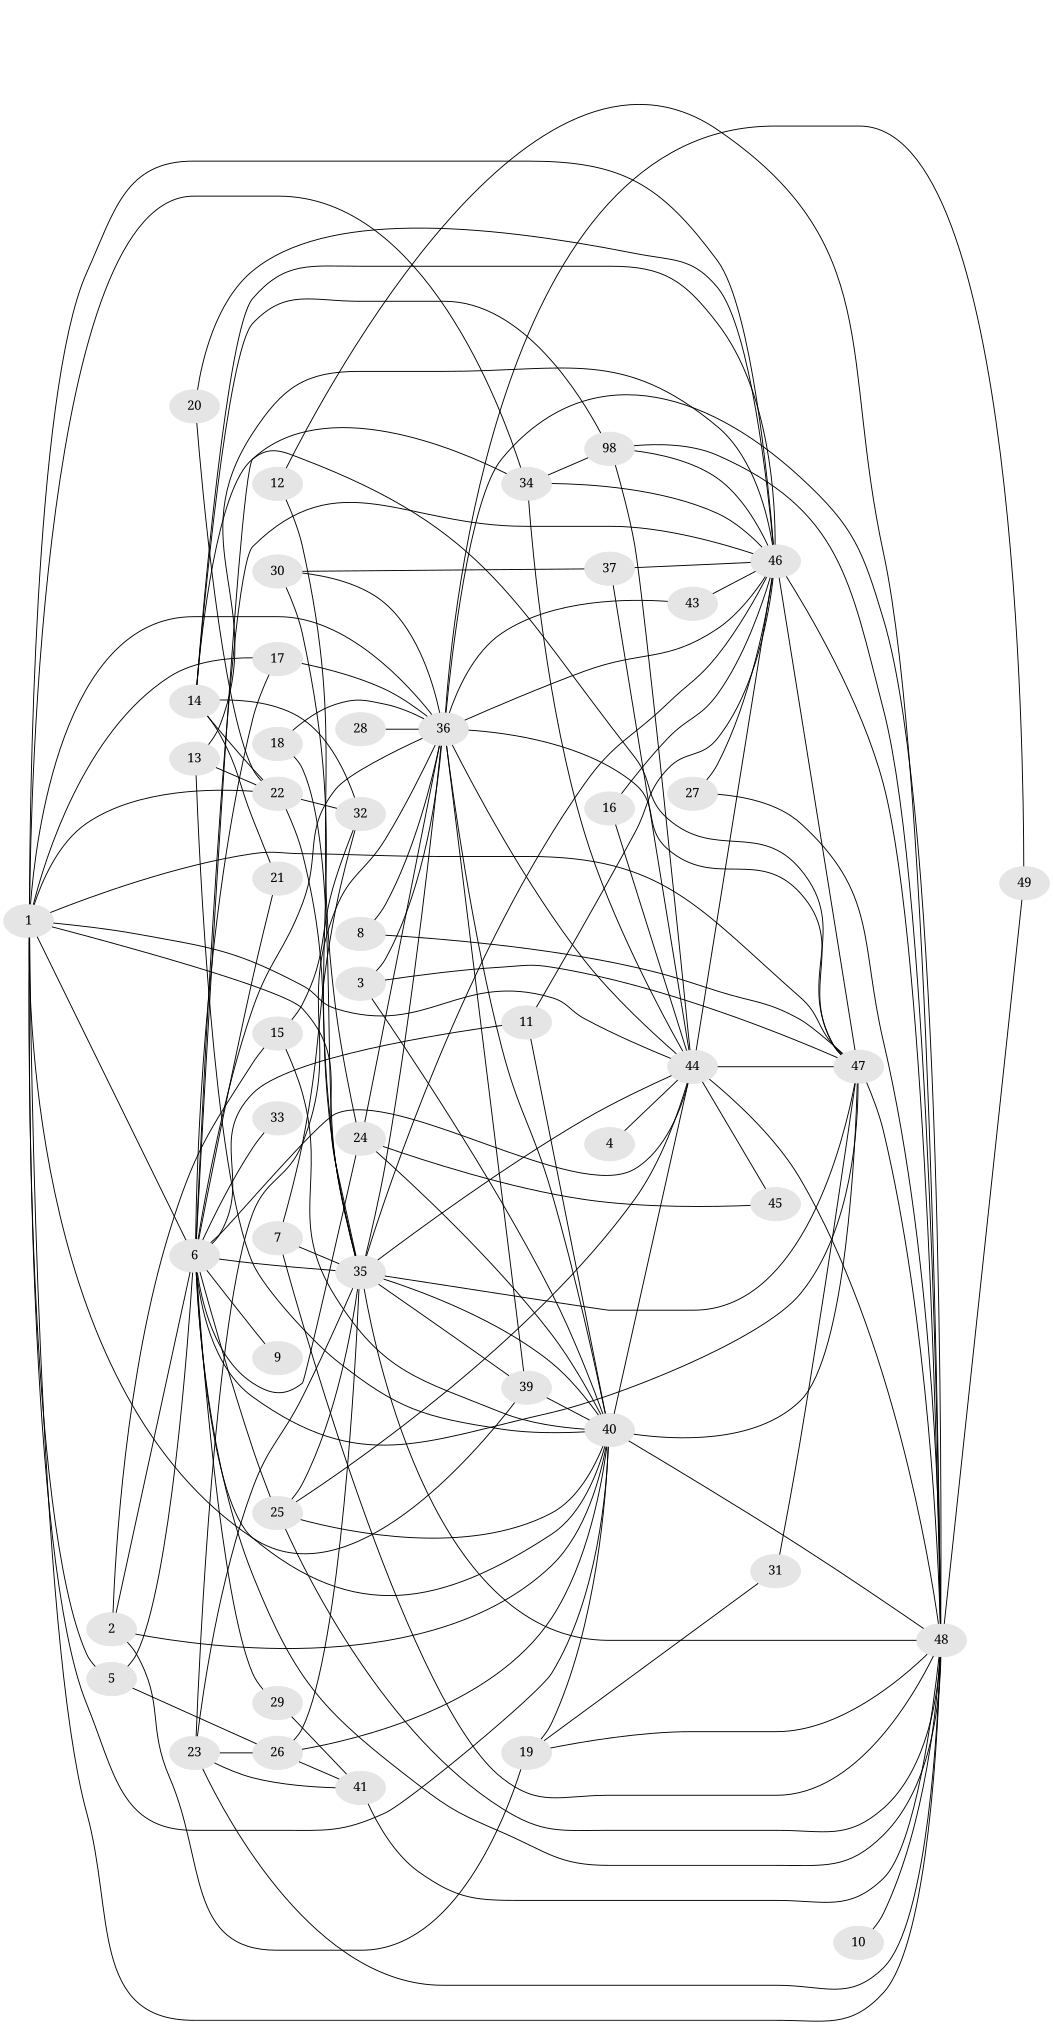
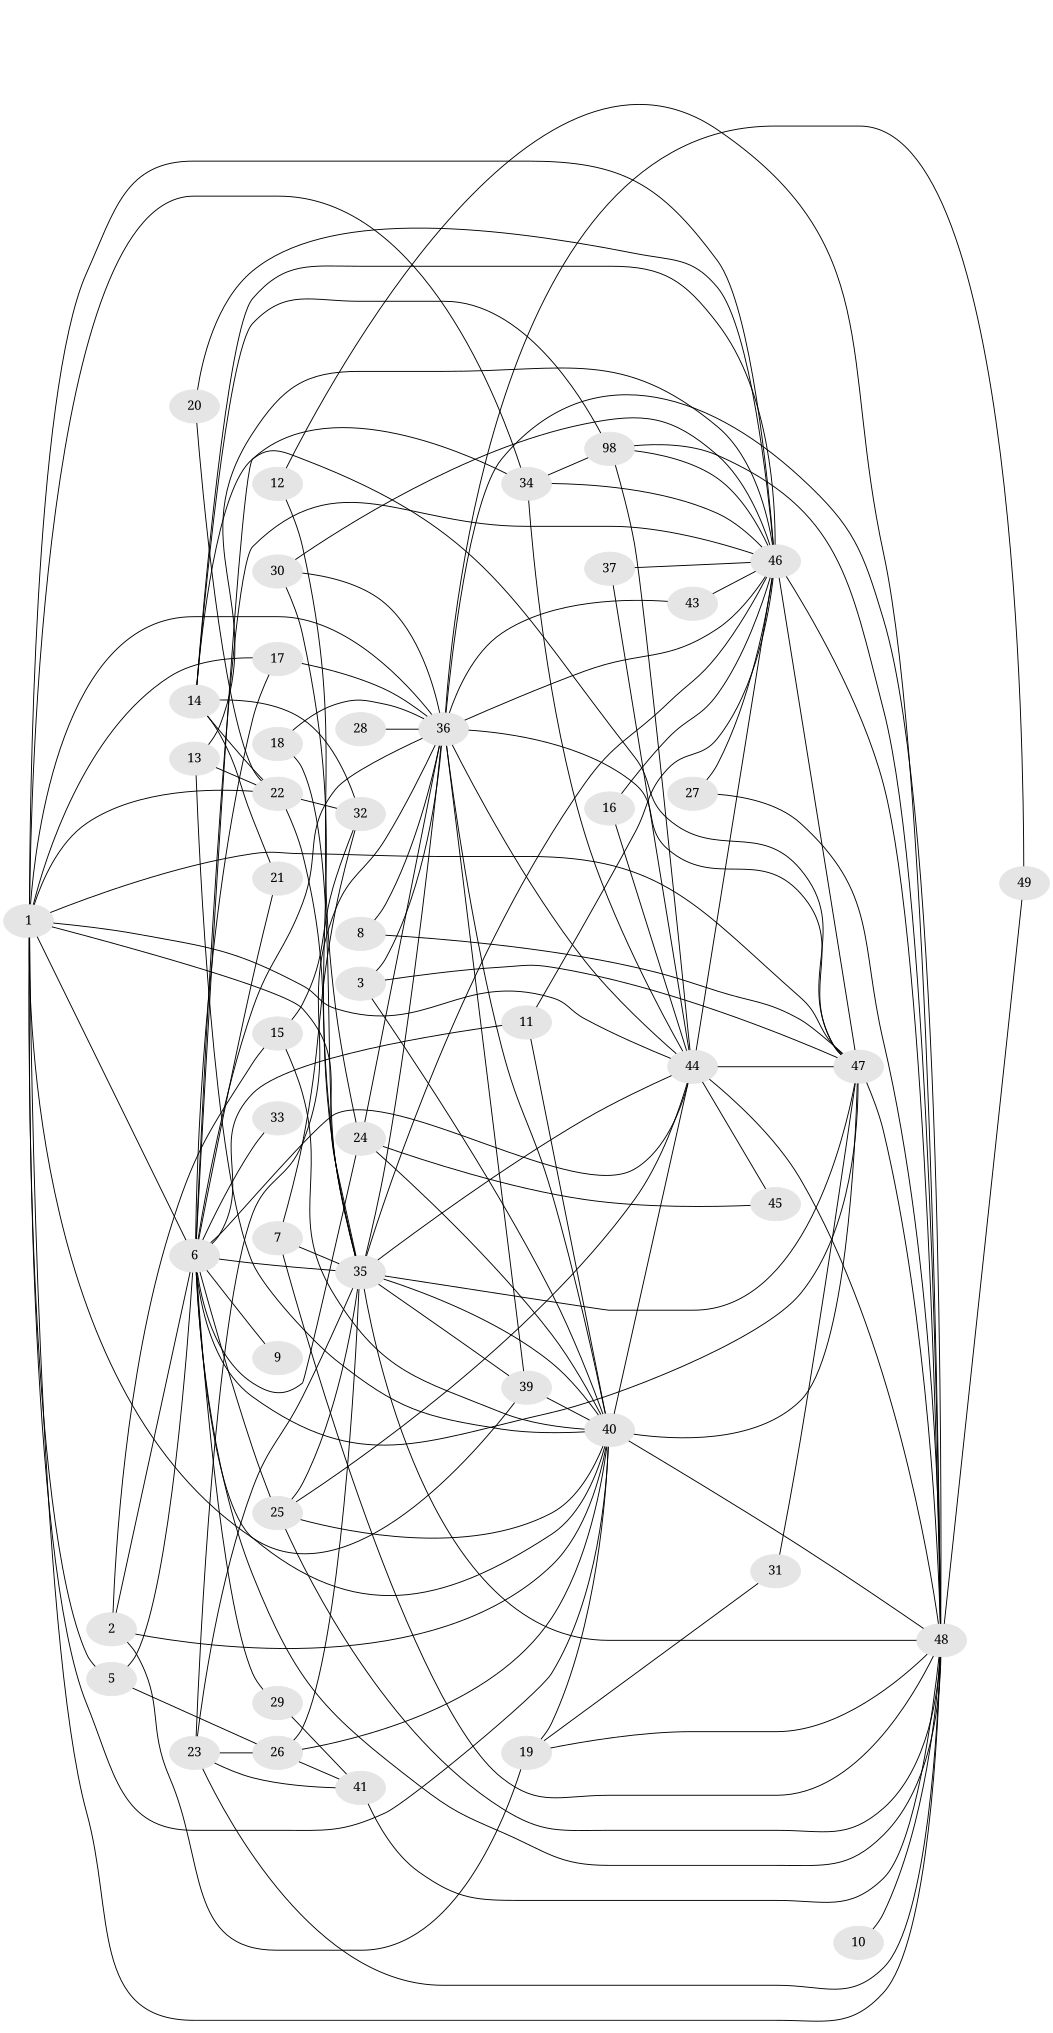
  graph {
    fontname="Noto Serif"
    rankdir=LR
    node [color=gray90 fontname="Noto Serif" style=filled]
    edge [fontname="Noto Serif" weight=1.0]
    1
    5
    6
    17
    22
    34
    35
    36
    39
    40
    44
    46
    47
    48
    26
    9
    11
    21
    24
    25
    29
    33
    7
    32
    n25 [label=98]
    43
    49
    45
    2
    15
    19
    31
    3
-   4
    41
    8
    10
    12
    13
    14
    16
    18
    20
    23
    27
    28
    30
    37
    1 -- 5
    1 -- 6 [weight=3.0]
    1 -- 17
    1 -- 22
    1 -- 34
    1 -- 35 [weight=2.0]
    1 -- 36 [weight=3.0]
    1 -- 39
    1 -- 40 [weight=3.0]
    1 -- 44 [weight=3.0]
    1 -- 46 [weight=3.0]
    1 -- 47 [weight=2.0]
    1 -- 48 [weight=3.0]
    5 -- 6
    5 -- 26
    6 -- 17
    6 -- 34
    6 -- 35 [weight=2.0]
    6 -- 36
    6 -- 40
    6 -- 44
    6 -- 46
    6 -- 47
    6 -- 48
    6 -- 9
    6 -- 11
    6 -- 21
    6 -- 24
    6 -- 25
    6 -- 29
    6 -- 33
    17 -- 36
    22 -- 35
    22 -- 32
    34 -- 44
    34 -- 46
    34 -- n25
    35 -- 36 [weight=2.0]
    35 -- 39
    35 -- 40 [weight=4.0]
    35 -- 44 [weight=2.0]
    35 -- 46
    35 -- 47
    35 -- 48 [weight=2.0]
    36 -- 39
    36 -- 40
    36 -- 44
    36 -- 46 [weight=2.0]
    36 -- 47
    36 -- 48
    36 -- 43
    36 -- 49
    39 -- 40
    40 -- 44 [weight=2.0]
    40 -- 47 [weight=2.0]
    40 -- 48
    44 -- 46
    44 -- 47
    44 -- 48
    44 -- 45
    46 -- 47
    46 -- 48
    47 -- 48 [weight=2.0]
    48 -- 49
    26 -- 35
    26 -- 40
    26 -- 41
    11 -- 40
    11 -- 46
    24 -- 36
    24 -- 40
    24 -- 45
    25 -- 35
    25 -- 40
    25 -- 44
    25 -- 48
    29 -- 41
    7 -- 35
    7 -- 48
    7 -- 32
    n25 -- 44
    n25 -- 46
    n25 -- 48
    43 -- 46
    2 -- 6
    2 -- 40
    2 -- 15
    2 -- 19
    15 -- 40
    15 -- 32
    19 -- 40
    19 -- 48
    19 -- 31
    31 -- 47
    3 -- 36
    3 -- 40
    3 -- 47
-   4 -- 44
    41 -- 48
    8 -- 36
    8 -- 47
    10 -- 48
    12 -- 48
    12 -- 24
    13 -- 22
    13 -- 40
    13 -- 46
    14 -- 22
    14 -- 46
    14 -- 47
    14 -- 21
    14 -- 32
    14 -- n25
    16 -- 44
    16 -- 46
    18 -- 35
    18 -- 36
    20 -- 22
    20 -- 46
    23 -- 35
    23 -- 36
    23 -- 48
    23 -- 26
    23 -- 41
    27 -- 46
    27 -- 48
    28 -- 36
    30 -- 35
    30 -- 36
-   30 -- 37
+   30 -- 46
    37 -- 44
    37 -- 46
  }
